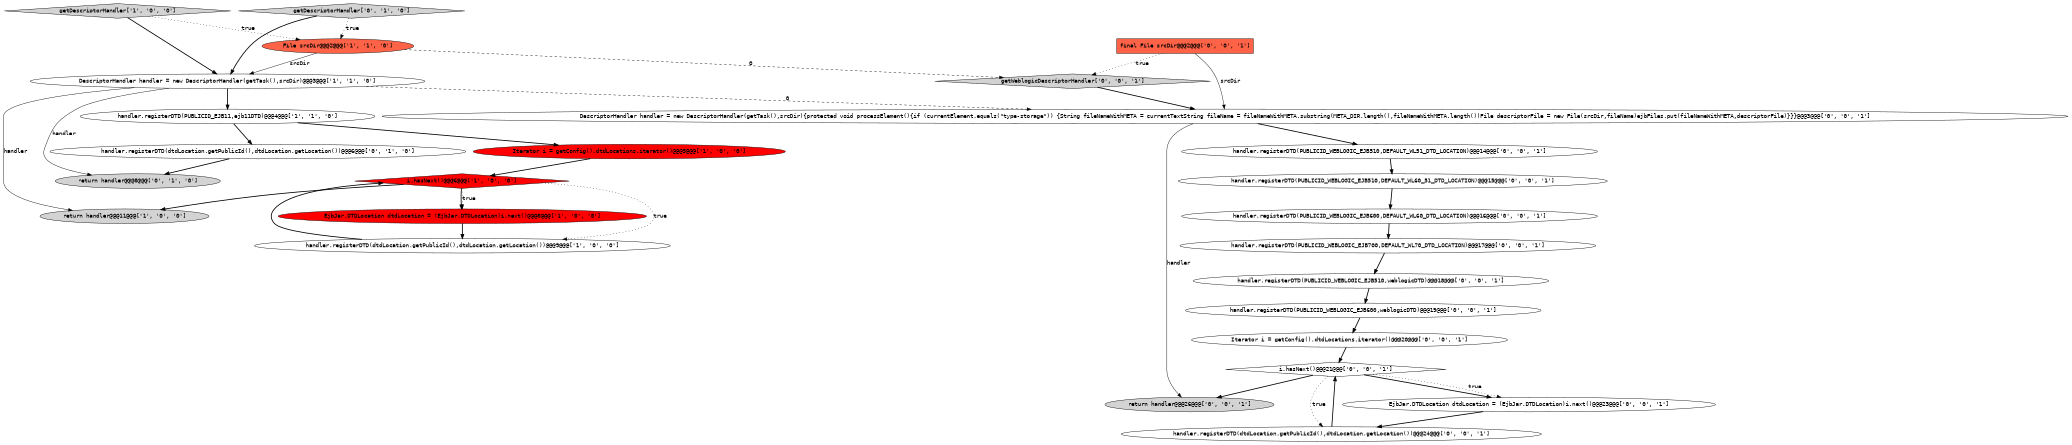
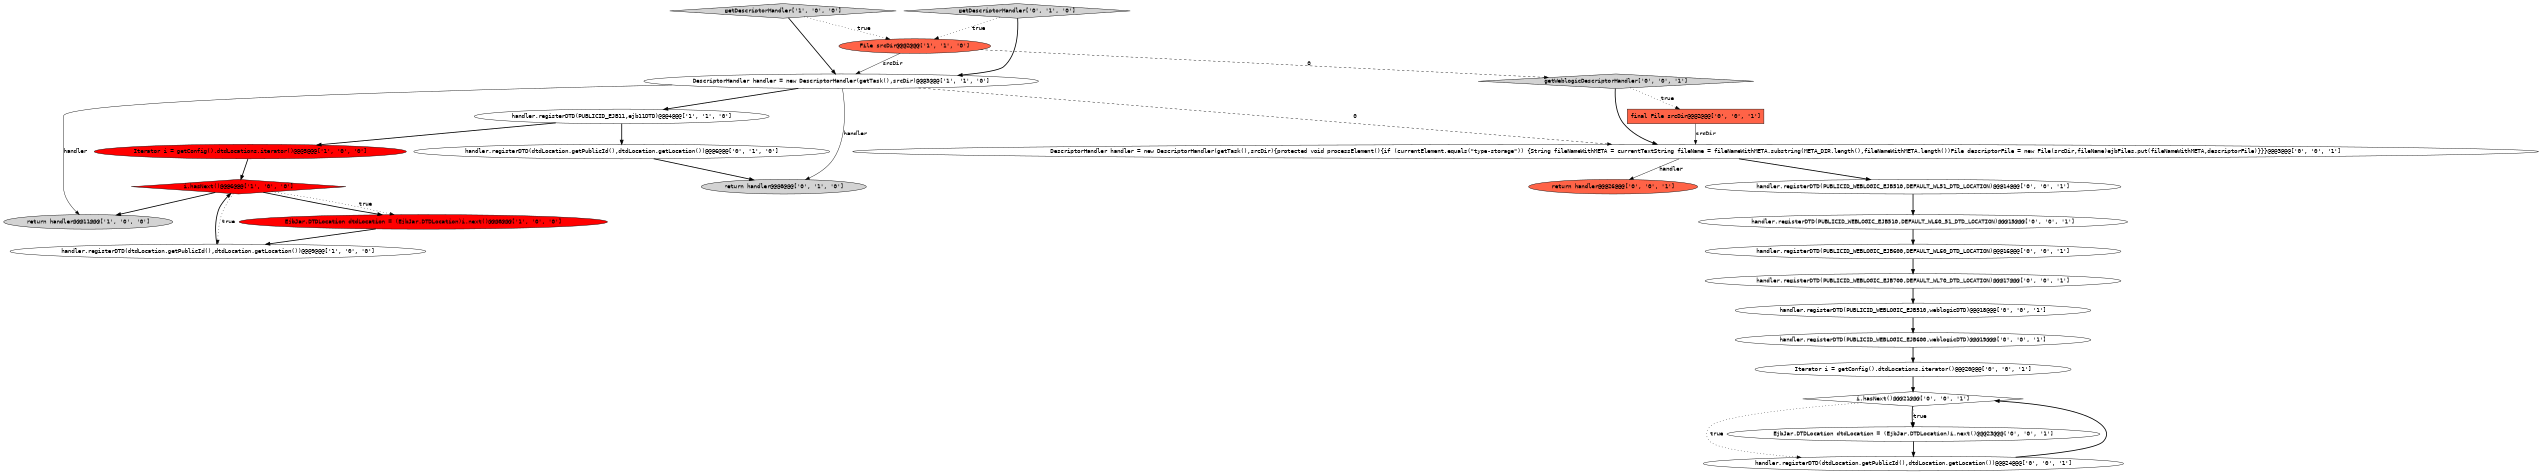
  digraph {
    fontname="DejaVu Sans Mono"
    node [fillcolor=white fontname="DejaVu Sans Mono" shape=ellipse style=filled]
    edge [fontname="DejaVu Sans Mono" style=bold]
    n1 [fillcolor=lightgray label="getDescriptorHandler['1', '0', '0']" shape=diamond]
    n2 [fillcolor=tomato label="File srcDir@@@2@@@['1', '1', '0']"]
    n3 [label="DescriptorHandler handler = new DescriptorHandler(getTask(),srcDir)@@@3@@@['1', '1', '0']"]
    n4 [fillcolor=lightgray label="getWeblogicDescriptorHandler['0', '0', '1']" shape=diamond]
    n5 [label="handler.registerDTD(PUBLICID_EJB11,ejb11DTD)@@@4@@@['1', '1', '0']"]
    n6 [fillcolor=lightgray label="return handler@@@11@@@['1', '0', '0']"]
    n7 [fillcolor=lightgray label="return handler@@@8@@@['0', '1', '0']"]
    n8 [label="DescriptorHandler handler = new DescriptorHandler(getTask(),srcDir){protected void processElement(){if (currentElement.equals(\"type-storage\")) {String fileNameWithMETA = currentTextString fileName = fileNameWithMETA.substring(META_DIR.length(),fileNameWithMETA.length())File descriptorFile = new File(srcDir,fileName)ejbFiles.put(fileNameWithMETA,descriptorFile)}}}@@@3@@@['0', '0', '1']"]
    n9 [fillcolor=red label="Iterator i = getConfig().dtdLocations.iterator()@@@5@@@['1', '0', '0']"]
    n10 [label="handler.registerDTD(dtdLocation.getPublicId(),dtdLocation.getLocation())@@@6@@@['0', '1', '0']"]
    n11 [fillcolor=red label="i.hasNext()@@@6@@@['1', '0', '0']" shape=diamond]
    n12 [label="handler.registerDTD(PUBLICID_WEBLOGIC_EJB600,DEFAULT_WL60_DTD_LOCATION)@@@16@@@['0', '0', '1']"]
    n13 [label="handler.registerDTD(PUBLICID_WEBLOGIC_EJB700,DEFAULT_WL70_DTD_LOCATION)@@@17@@@['0', '0', '1']"]
    n14 [label="handler.registerDTD(PUBLICID_WEBLOGIC_EJB510,weblogicDTD)@@@18@@@['0', '0', '1']"]
    n15 [label="handler.registerDTD(PUBLICID_WEBLOGIC_EJB510,DEFAULT_WL60_51_DTD_LOCATION)@@@15@@@['0', '0', '1']"]
    n16 [label="handler.registerDTD(PUBLICID_WEBLOGIC_EJB600,weblogicDTD)@@@19@@@['0', '0', '1']"]
    n17 [label="Iterator i = getConfig().dtdLocations.iterator()@@@20@@@['0', '0', '1']"]
    n18 [label="handler.registerDTD(dtdLocation.getPublicId(),dtdLocation.getLocation())@@@9@@@['1', '0', '0']"]
    n19 [fillcolor=red label="EjbJar.DTDLocation dtdLocation = (EjbJar.DTDLocation)i.next()@@@8@@@['1', '0', '0']"]
    n20 [label="i.hasNext()@@@21@@@['0', '0', '1']" shape=diamond]
-   n21 [fillcolor=lightgray label="return handler@@@26@@@['0', '0', '1']"]
+   n21 [fillcolor=tomato label="return handler@@@26@@@['0', '0', '1']"]
    n22 [label="handler.registerDTD(dtdLocation.getPublicId(),dtdLocation.getLocation())@@@24@@@['0', '0', '1']"]
    n23 [label="EjbJar.DTDLocation dtdLocation = (EjbJar.DTDLocation)i.next()@@@23@@@['0', '0', '1']"]
    n24 [label="handler.registerDTD(PUBLICID_WEBLOGIC_EJB510,DEFAULT_WL51_DTD_LOCATION)@@@14@@@['0', '0', '1']"]
    n25 [fillcolor=tomato label="final File srcDir@@@2@@@['0', '0', '1']" shape=box]
    n26 [fillcolor=lightgray label="getDescriptorHandler['0', '1', '0']" shape=diamond]
    n1 -> n2 [label=true style=dotted]
    n1 -> n3
    n2 -> n3 [label=srcDir style=solid]
    n2 -> n4 [label=0 style=dashed]
    n3 -> n5
    n3 -> n6 [label=handler style=solid]
    n3 -> n7 [label=handler style=solid]
    n3 -> n8 [label=0 style=dashed]
    n4 -> n8
-   n25 -> n4 [label=true style=dotted]
+   n4 -> n25 [label=true style=dotted]
    n5 -> n9
    n5 -> n10
    n8 -> n21 [label=handler style=solid]
    n8 -> n24
    n9 -> n11
    n10 -> n7
    n11 -> n6
    n11 -> n18 [label=true style=dotted]
    n11 -> n19
    n11 -> n19 [label=true style=dotted]
    n12 -> n13
    n13 -> n14
    n14 -> n16
    n15 -> n12
    n16 -> n17
    n17 -> n20
    n18 -> n11
    n19 -> n18
-   n20 -> n21
    n20 -> n22 [label=true style=dotted]
    n20 -> n23
    n20 -> n23 [label=true style=dotted]
    n22 -> n20
    n23 -> n22
    n24 -> n15
    n25 -> n8 [label=srcDir style=solid]
    n26 -> n2 [label=true style=dotted]
    n26 -> n3
  }
